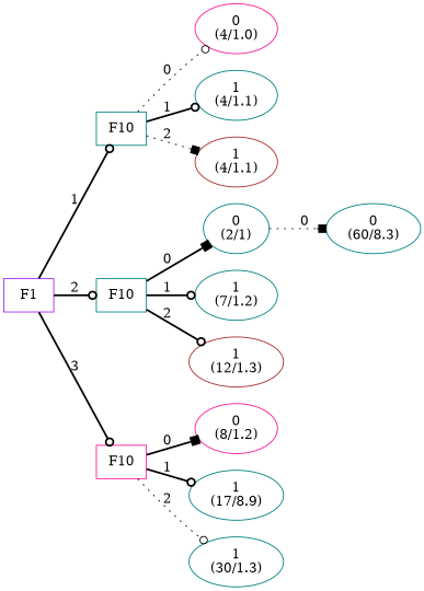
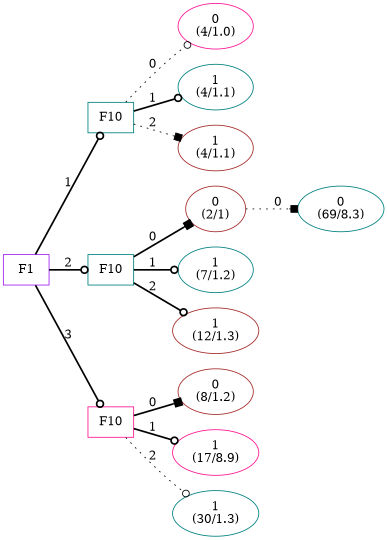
  digraph {
    rankdir=LR
    node [color=teal shape=ellipse]
    edge [arrowhead=odot style=bold]
    n1 [color=purple label="F1\n" shape=box]
    n2 [label="F10\n" shape=box]
    n3 [label="F10\n" shape=box]
    n4 [color=deeppink label="F10\n" shape=box]
-   n5 [label="0\n(60/8.3)"]
+   n5 [label="0\n(69/8.3)"]
    n6 [color=deeppink label="0\n(4/1.0)"]
    n7 [label="1\n(4/1.1)"]
    n8 [color=brown label="1\n(4/1.1)"]
-   n9 [label="0\n(2/1)"]
+   n9 [color=brown label="0\n(2/1)"]
    n10 [label="1\n(7/1.2)"]
    n11 [color=brown label="1\n(12/1.3)"]
-   n12 [color=deeppink label="0\n(8/1.2)"]
-   n13 [label="1\n(17/8.9)"]
+   n12 [color=brown label="0\n(8/1.2)"]
+   n13 [color=deeppink label="1\n(17/8.9)"]
    n14 [label="1\n(30/1.3)"]
    n1 -> n2 [label=1]
    n1 -> n3 [label=2]
    n1 -> n4 [label=3]
    n2 -> n6 [label=0 style=dotted]
    n2 -> n7 [label=1]
    n2 -> n8 [arrowhead=box label=2 style=dotted]
    n3 -> n9 [arrowhead=box label=0]
    n3 -> n10 [label=1]
    n3 -> n11 [label=2]
    n4 -> n12 [arrowhead=box label=0]
    n4 -> n13 [label=1]
    n4 -> n14 [label=2 style=dotted]
    n9 -> n5 [arrowhead=box label=0 style=dotted]
  }
